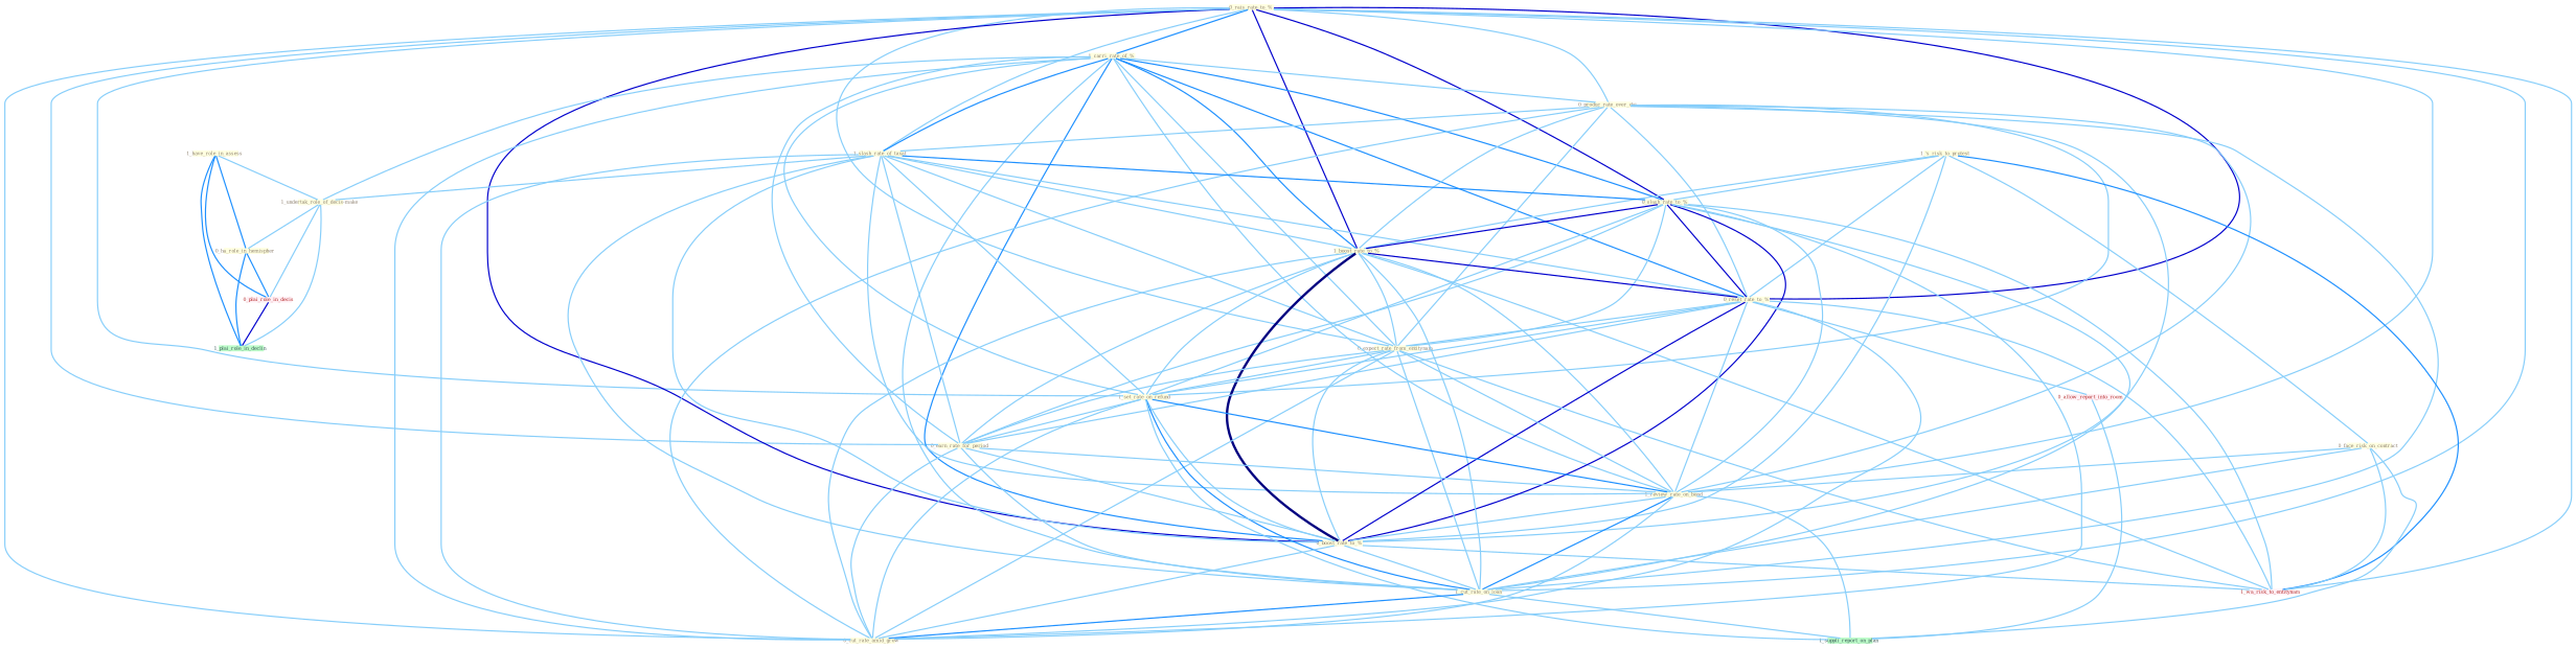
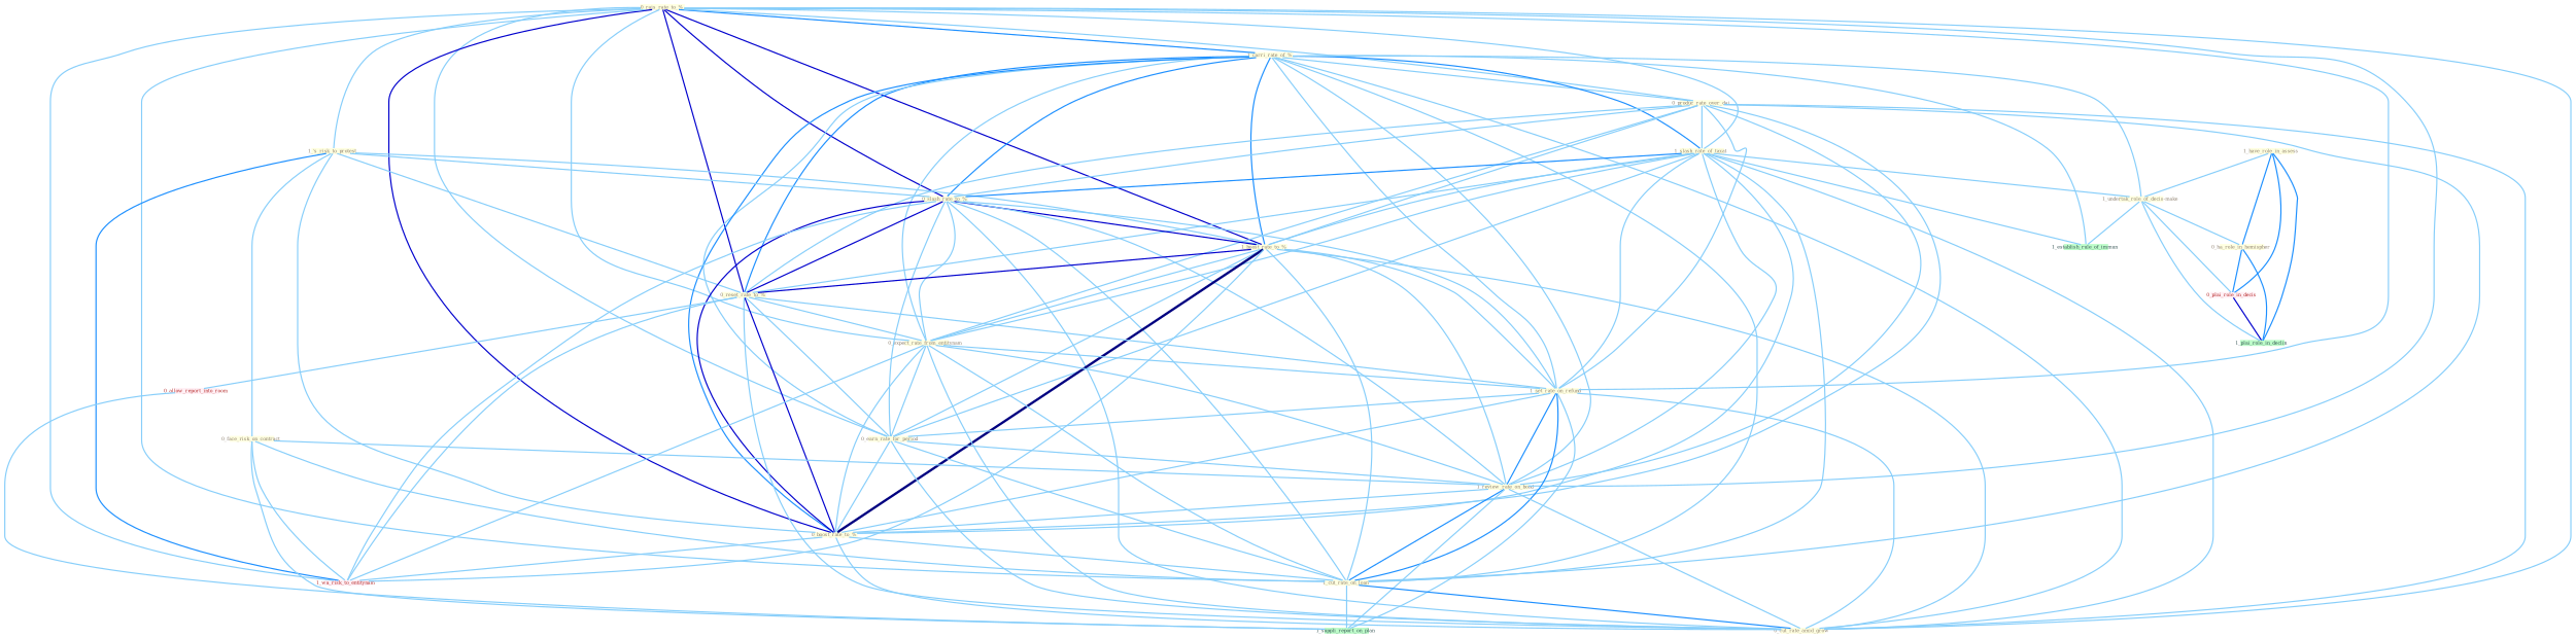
  graph {
    node [color="#ffffe0" fixedsize=true fontcolor="#8b7d6b" fontsize=4 shape=polygon style=filled]
    edge [color="#87cefa" w=1]
    "0_rais_rate_to_% " [height=.06 width=.5]
    "1_carri_rate_of_% " [height=.06 width=.5]
    "0_produc_rate_over_dai " [height=.06 width=.5]
    "1_'s_risk_to_protest " [height=.06 width=.5]
    "1_have_role_in_assess " [height=.06 width=.5]
    "1_slash_rate_of_taxat " [height=.06 width=.5]
    "0_slash_rate_to_% " [height=.06 width=.5]
    "1_boost_rate_to_% " [height=.06 width=.5]
    "0_reset_rate_to_% " [height=.06 width=.5]
    "0_expect_rate_from_entitynam " [height=.06 width=.5]
    "0_face_risk_on_contract " [height=.06 width=.5]
    "1_set_rate_on_refund " [height=.06 width=.5]
    "0_earn_rate_for_period " [height=.06 width=.5]
    "1_undertak_role_of_decis-make " [height=.06 width=.5]
    "1_review_rate_on_bond " [height=.06 width=.5]
    "0_boost_rate_to_% " [height=.06 width=.5]
    "1_cut_rate_on_loan " [height=.06 width=.5]
    "0_ha_role_in_hemispher " [height=.06 width=.5]
    "0_cut_rate_amid_grow " [height=.06 width=.5]
    "1_wa_risk_to_entitynam " [color="#fff0f5" fontcolor="#b22222" height=.06 width=.5]
    "0_plai_role_in_decis " [color="#fff0f5" fontcolor="#b22222" height=.06 width=.5]
    "0_allow_report_into_room " [color="#fff0f5" fontcolor="#b22222" height=.06 width=.5]
+   "1_establish_rule_of_immun " [color="#BDFCC9" fontcolor="#2f4f4f" height=.06 width=.5]
    "1_plai_role_in_declin " [color="#BDFCC9" fontcolor="#2f4f4f" height=.06 width=.5]
    "1_suppli_report_on_plan " [color="#BDFCC9" fontcolor="#2f4f4f" height=.06 width=.5]
    subgraph sub_1 {
      "0_rais_rate_to_% "
      "1_carri_rate_of_% "
      "0_produc_rate_over_dai "
      "1_'s_risk_to_protest "
      "1_have_role_in_assess "
      "1_slash_rate_of_taxat "
      "0_slash_rate_to_% "
      "1_boost_rate_to_% "
      "0_reset_rate_to_% "
      "0_expect_rate_from_entitynam "
      "0_face_risk_on_contract "
      "1_set_rate_on_refund "
      "0_earn_rate_for_period "
      "1_undertak_role_of_decis-make "
      "1_review_rate_on_bond "
      "0_boost_rate_to_% "
      "1_cut_rate_on_loan "
      "0_ha_role_in_hemispher "
      "0_cut_rate_amid_grow "
    }
    subgraph sub_2 {
      "1_wa_risk_to_entitynam "
      "0_plai_role_in_decis "
      "0_allow_report_into_room "
    }
    "0_rais_rate_to_% " -- "1_carri_rate_of_% " [color="#1e90ff" w=2]
    "0_rais_rate_to_% " -- "0_produc_rate_over_dai "
+   "0_rais_rate_to_% " -- "1_'s_risk_to_protest "
    "0_rais_rate_to_% " -- "1_slash_rate_of_taxat "
    "0_rais_rate_to_% " -- "0_slash_rate_to_% " [color="#0000cd" w=3]
    "0_rais_rate_to_% " -- "1_boost_rate_to_% " [color="#0000cd" w=3]
    "0_rais_rate_to_% " -- "0_reset_rate_to_% " [color="#0000cd" w=3]
    "0_rais_rate_to_% " -- "0_expect_rate_from_entitynam "
    "0_rais_rate_to_% " -- "1_set_rate_on_refund "
    "0_rais_rate_to_% " -- "0_earn_rate_for_period "
    "0_rais_rate_to_% " -- "1_review_rate_on_bond "
    "0_rais_rate_to_% " -- "0_boost_rate_to_% " [color="#0000cd" w=3]
    "0_rais_rate_to_% " -- "1_cut_rate_on_loan "
    "0_rais_rate_to_% " -- "0_cut_rate_amid_grow "
    "0_rais_rate_to_% " -- "1_wa_risk_to_entitynam "
    "1_carri_rate_of_% " -- "0_produc_rate_over_dai "
    "1_carri_rate_of_% " -- "1_slash_rate_of_taxat " [color="#1e90ff" w=2]
    "1_carri_rate_of_% " -- "0_slash_rate_to_% " [color="#1e90ff" w=2]
    "1_carri_rate_of_% " -- "1_boost_rate_to_% " [color="#1e90ff" w=2]
    "1_carri_rate_of_% " -- "0_reset_rate_to_% " [color="#1e90ff" w=2]
    "1_carri_rate_of_% " -- "0_expect_rate_from_entitynam "
    "1_carri_rate_of_% " -- "1_set_rate_on_refund "
    "1_carri_rate_of_% " -- "0_earn_rate_for_period "
    "1_carri_rate_of_% " -- "1_undertak_role_of_decis-make "
    "1_carri_rate_of_% " -- "1_review_rate_on_bond "
    "1_carri_rate_of_% " -- "0_boost_rate_to_% " [color="#1e90ff" w=2]
    "1_carri_rate_of_% " -- "1_cut_rate_on_loan "
    "1_carri_rate_of_% " -- "0_cut_rate_amid_grow "
+   "1_carri_rate_of_% " -- "1_establish_rule_of_immun "
    "0_produc_rate_over_dai " -- "1_slash_rate_of_taxat "
+   "0_produc_rate_over_dai " -- "0_slash_rate_to_% "
    "0_produc_rate_over_dai " -- "1_boost_rate_to_% "
    "0_produc_rate_over_dai " -- "0_reset_rate_to_% "
    "0_produc_rate_over_dai " -- "0_expect_rate_from_entitynam "
    "0_produc_rate_over_dai " -- "1_set_rate_on_refund "
    "0_produc_rate_over_dai " -- "1_review_rate_on_bond "
    "0_produc_rate_over_dai " -- "0_boost_rate_to_% "
    "0_produc_rate_over_dai " -- "1_cut_rate_on_loan "
    "0_produc_rate_over_dai " -- "0_cut_rate_amid_grow "
    "1_'s_risk_to_protest " -- "0_slash_rate_to_% "
    "1_'s_risk_to_protest " -- "1_boost_rate_to_% "
    "1_'s_risk_to_protest " -- "0_reset_rate_to_% "
    "1_'s_risk_to_protest " -- "0_face_risk_on_contract "
    "1_'s_risk_to_protest " -- "0_boost_rate_to_% "
    "1_'s_risk_to_protest " -- "1_wa_risk_to_entitynam " [color="#1e90ff" w=2]
    "1_have_role_in_assess " -- "1_undertak_role_of_decis-make "
    "1_have_role_in_assess " -- "0_ha_role_in_hemispher " [color="#1e90ff" w=2]
    "1_have_role_in_assess " -- "0_plai_role_in_decis " [color="#1e90ff" w=2]
    "1_have_role_in_assess " -- "1_plai_role_in_declin " [color="#1e90ff" w=2]
    "1_slash_rate_of_taxat " -- "0_slash_rate_to_% " [color="#1e90ff" w=2]
    "1_slash_rate_of_taxat " -- "1_boost_rate_to_% "
    "1_slash_rate_of_taxat " -- "0_reset_rate_to_% "
    "1_slash_rate_of_taxat " -- "0_expect_rate_from_entitynam "
    "1_slash_rate_of_taxat " -- "1_set_rate_on_refund "
    "1_slash_rate_of_taxat " -- "0_earn_rate_for_period "
    "1_slash_rate_of_taxat " -- "1_undertak_role_of_decis-make "
    "1_slash_rate_of_taxat " -- "1_review_rate_on_bond "
    "1_slash_rate_of_taxat " -- "0_boost_rate_to_% "
    "1_slash_rate_of_taxat " -- "1_cut_rate_on_loan "
    "1_slash_rate_of_taxat " -- "0_cut_rate_amid_grow "
+   "1_slash_rate_of_taxat " -- "1_establish_rule_of_immun "
    "0_slash_rate_to_% " -- "1_boost_rate_to_% " [color="#0000cd" w=3]
    "0_slash_rate_to_% " -- "0_reset_rate_to_% " [color="#0000cd" w=3]
    "0_slash_rate_to_% " -- "0_expect_rate_from_entitynam "
    "0_slash_rate_to_% " -- "1_set_rate_on_refund "
    "0_slash_rate_to_% " -- "0_earn_rate_for_period "
    "0_slash_rate_to_% " -- "1_review_rate_on_bond "
    "0_slash_rate_to_% " -- "0_boost_rate_to_% " [color="#0000cd" w=3]
    "0_slash_rate_to_% " -- "1_cut_rate_on_loan "
    "0_slash_rate_to_% " -- "0_cut_rate_amid_grow "
    "0_slash_rate_to_% " -- "1_wa_risk_to_entitynam "
    "1_boost_rate_to_% " -- "0_reset_rate_to_% " [color="#0000cd" w=3]
    "1_boost_rate_to_% " -- "0_expect_rate_from_entitynam "
    "1_boost_rate_to_% " -- "1_set_rate_on_refund "
    "1_boost_rate_to_% " -- "0_earn_rate_for_period "
    "1_boost_rate_to_% " -- "1_review_rate_on_bond "
    "1_boost_rate_to_% " -- "0_boost_rate_to_% " [color="#000080" style=bold w=4]
    "1_boost_rate_to_% " -- "1_cut_rate_on_loan "
    "1_boost_rate_to_% " -- "0_cut_rate_amid_grow "
    "1_boost_rate_to_% " -- "1_wa_risk_to_entitynam "
    "0_reset_rate_to_% " -- "0_expect_rate_from_entitynam "
    "0_reset_rate_to_% " -- "1_set_rate_on_refund "
    "0_reset_rate_to_% " -- "0_earn_rate_for_period "
-   "0_reset_rate_to_% " -- "1_review_rate_on_bond "
    "0_reset_rate_to_% " -- "0_boost_rate_to_% " [color="#0000cd" w=3]
    "0_reset_rate_to_% " -- "0_cut_rate_amid_grow "
    "0_reset_rate_to_% " -- "1_wa_risk_to_entitynam "
    "0_reset_rate_to_% " -- "0_allow_report_into_room "
    "0_expect_rate_from_entitynam " -- "1_set_rate_on_refund "
    "0_expect_rate_from_entitynam " -- "0_earn_rate_for_period "
    "0_expect_rate_from_entitynam " -- "1_review_rate_on_bond "
    "0_expect_rate_from_entitynam " -- "0_boost_rate_to_% "
    "0_expect_rate_from_entitynam " -- "1_cut_rate_on_loan "
    "0_expect_rate_from_entitynam " -- "0_cut_rate_amid_grow "
    "0_expect_rate_from_entitynam " -- "1_wa_risk_to_entitynam "
    "0_face_risk_on_contract " -- "1_review_rate_on_bond "
    "0_face_risk_on_contract " -- "1_cut_rate_on_loan "
    "0_face_risk_on_contract " -- "1_wa_risk_to_entitynam "
    "0_face_risk_on_contract " -- "1_suppli_report_on_plan "
    "1_set_rate_on_refund " -- "0_earn_rate_for_period "
    "1_set_rate_on_refund " -- "1_review_rate_on_bond " [color="#1e90ff" w=2]
    "1_set_rate_on_refund " -- "0_boost_rate_to_% "
    "1_set_rate_on_refund " -- "1_cut_rate_on_loan " [color="#1e90ff" w=2]
    "1_set_rate_on_refund " -- "0_cut_rate_amid_grow "
    "1_set_rate_on_refund " -- "1_suppli_report_on_plan "
    "0_earn_rate_for_period " -- "1_review_rate_on_bond "
    "0_earn_rate_for_period " -- "0_boost_rate_to_% "
    "0_earn_rate_for_period " -- "1_cut_rate_on_loan "
    "0_earn_rate_for_period " -- "0_cut_rate_amid_grow "
    "1_undertak_role_of_decis-make " -- "0_ha_role_in_hemispher "
    "1_undertak_role_of_decis-make " -- "0_plai_role_in_decis "
+   "1_undertak_role_of_decis-make " -- "1_establish_rule_of_immun "
    "1_undertak_role_of_decis-make " -- "1_plai_role_in_declin "
    "1_review_rate_on_bond " -- "0_boost_rate_to_% "
    "1_review_rate_on_bond " -- "1_cut_rate_on_loan " [color="#1e90ff" w=2]
    "1_review_rate_on_bond " -- "0_cut_rate_amid_grow "
    "1_review_rate_on_bond " -- "1_suppli_report_on_plan "
    "0_boost_rate_to_% " -- "1_cut_rate_on_loan "
    "0_boost_rate_to_% " -- "0_cut_rate_amid_grow "
    "0_boost_rate_to_% " -- "1_wa_risk_to_entitynam "
    "1_cut_rate_on_loan " -- "0_cut_rate_amid_grow " [color="#1e90ff" w=2]
    "1_cut_rate_on_loan " -- "1_suppli_report_on_plan "
    "0_ha_role_in_hemispher " -- "0_plai_role_in_decis " [color="#1e90ff" w=2]
    "0_ha_role_in_hemispher " -- "1_plai_role_in_declin " [color="#1e90ff" w=2]
    "0_plai_role_in_decis " -- "1_plai_role_in_declin " [color="#0000cd" w=3]
    "0_allow_report_into_room " -- "1_suppli_report_on_plan "
  }
